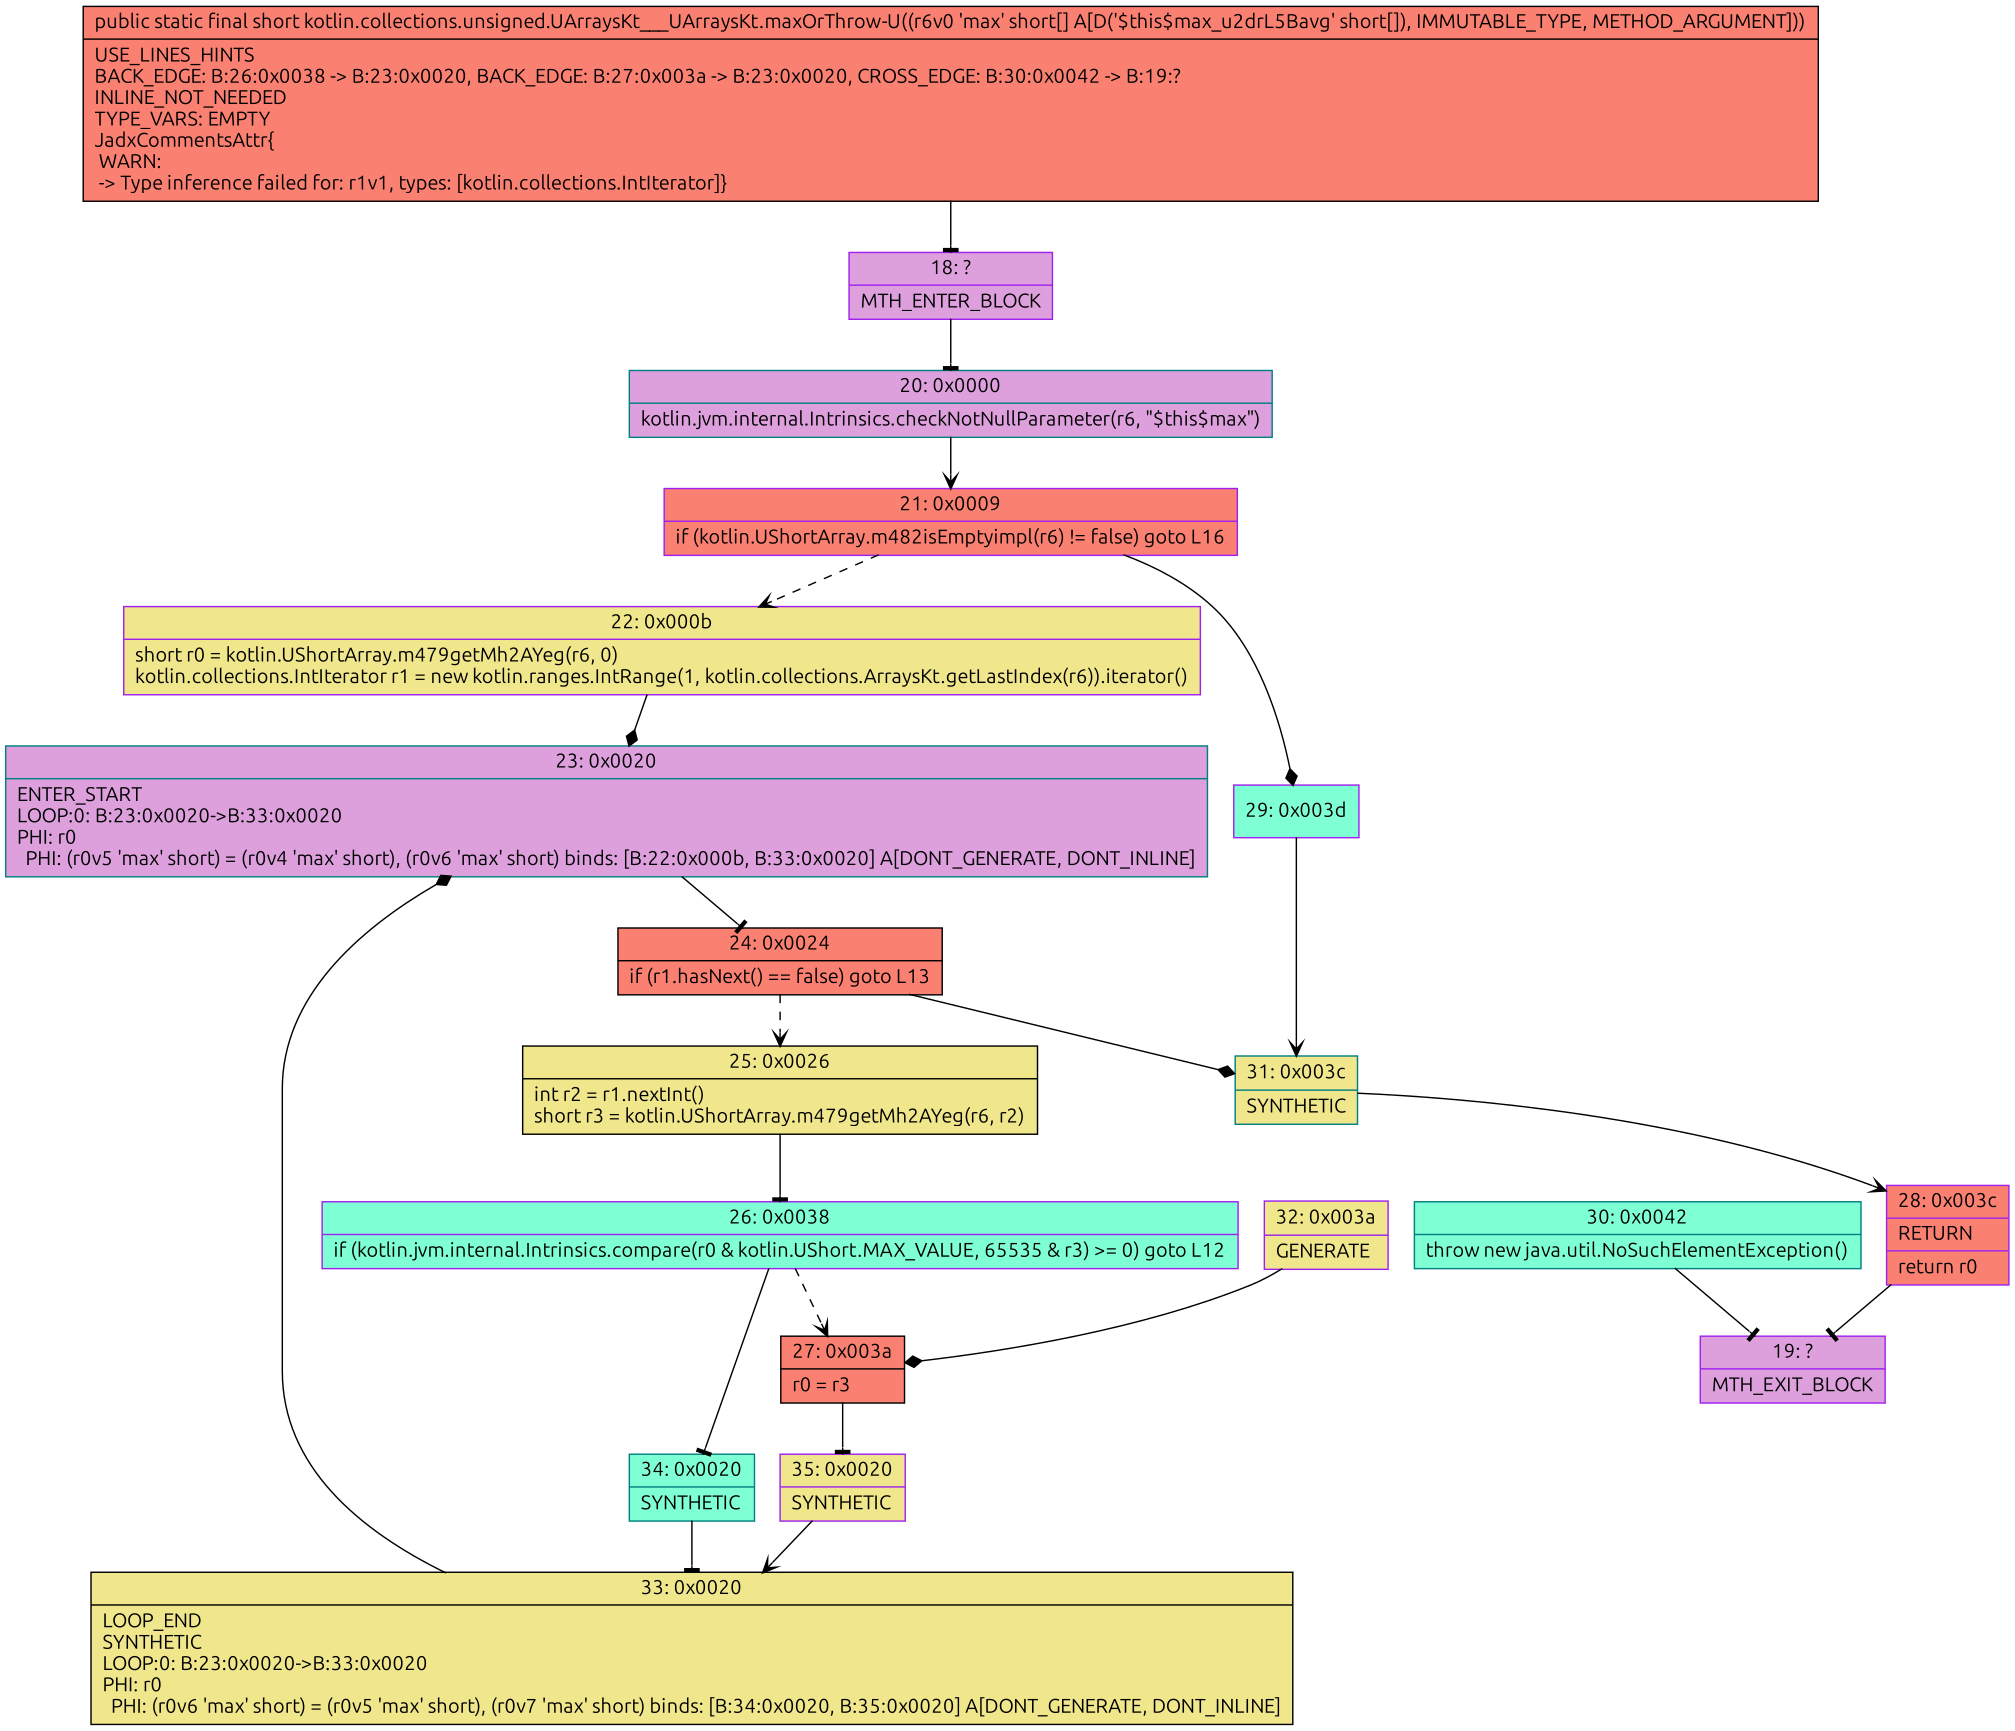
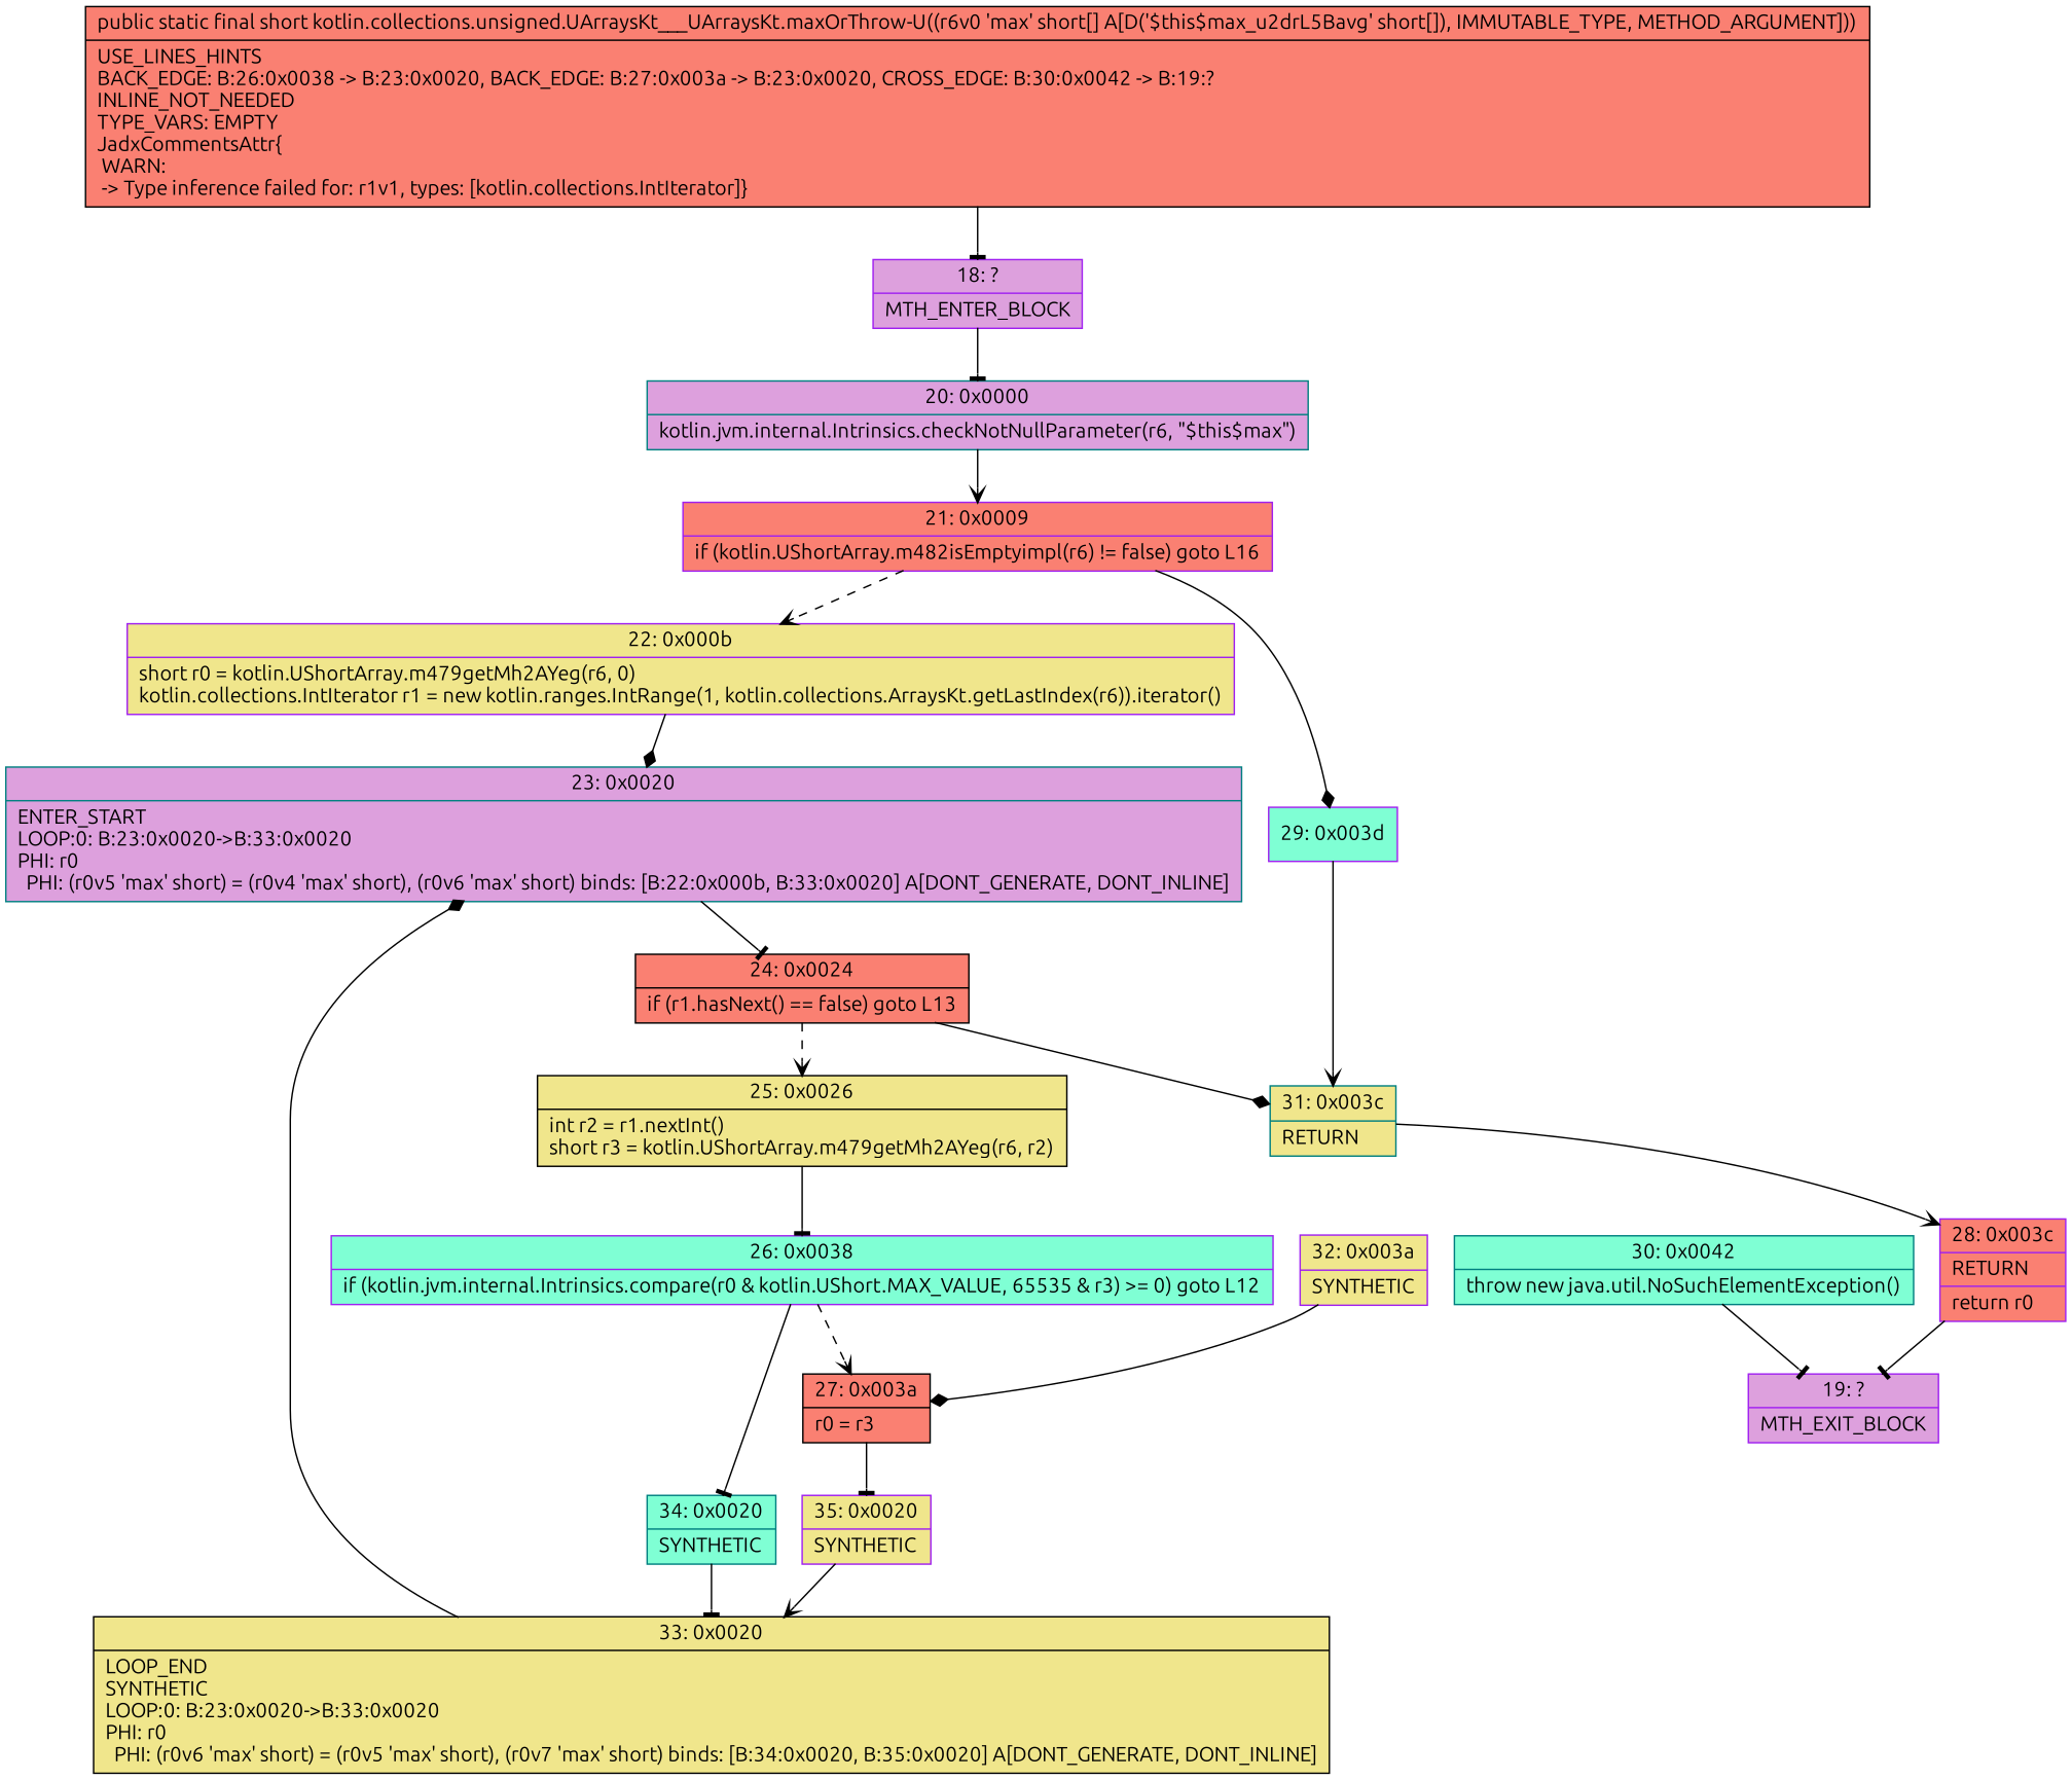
  digraph {
    fontname=Ubuntu
    node [color=purple fillcolor=khaki fontname=Ubuntu shape=record style=filled]
    edge [arrowhead=tee fontname=Ubuntu]
    n1 [fillcolor=plum label="{18\:\ ?|MTH_ENTER_BLOCK\l}"]
    n2 [color=teal fillcolor=plum label="{20\:\ 0x0000|kotlin.jvm.internal.Intrinsics.checkNotNullParameter(r6, \"$this$max\")\l}"]
    n3 [fillcolor=salmon label="{21\:\ 0x0009|if (kotlin.UShortArray.m482isEmptyimpl(r6) != false) goto L16\l}"]
    n4 [label="{22\:\ 0x000b|short r0 = kotlin.UShortArray.m479getMh2AYeg(r6, 0)\lkotlin.collections.IntIterator r1 = new kotlin.ranges.IntRange(1, kotlin.collections.ArraysKt.getLastIndex(r6)).iterator()\l}"]
    n5 [fillcolor=aquamarine label="{29\:\ 0x003d}"]
    n6 [color=teal fillcolor=plum label="{23\:\ 0x0020|ENTER_START\lLOOP:0: B:23:0x0020\-\>B:33:0x0020\lPHI: r0 \l  PHI: (r0v5 'max' short) = (r0v4 'max' short), (r0v6 'max' short) binds: [B:22:0x000b, B:33:0x0020] A[DONT_GENERATE, DONT_INLINE]\l}"]
-   n7 [color=teal label="{31\:\ 0x003c|SYNTHETIC\l}"]
+   n7 [color=teal label="{31\:\ 0x003c|RETURN\l}"]
    n8 [color=black fillcolor=salmon label="{24\:\ 0x0024|if (r1.hasNext() == false) goto L13\l}"]
    n9 [color=black label="{25\:\ 0x0026|int r2 = r1.nextInt()\lshort r3 = kotlin.UShortArray.m479getMh2AYeg(r6, r2)\l}"]
    n10 [fillcolor=aquamarine label="{26\:\ 0x0038|if (kotlin.jvm.internal.Intrinsics.compare(r0 & kotlin.UShort.MAX_VALUE, 65535 & r3) \>= 0) goto L12\l}"]
    n11 [fillcolor=salmon label="{28\:\ 0x003c|RETURN\l|return r0\l}"]
    n12 [color=teal fillcolor=aquamarine label="{34\:\ 0x0020|SYNTHETIC\l}"]
    n13 [color=black fillcolor=salmon label="{27\:\ 0x003a|r0 = r3\l}"]
-   n14 [label="{32\:\ 0x003a|GENERATE\l}"]
+   n14 [label="{32\:\ 0x003a|SYNTHETIC\l}"]
    n15 [color=black label="{33\:\ 0x0020|LOOP_END\lSYNTHETIC\lLOOP:0: B:23:0x0020\-\>B:33:0x0020\lPHI: r0 \l  PHI: (r0v6 'max' short) = (r0v5 'max' short), (r0v7 'max' short) binds: [B:34:0x0020, B:35:0x0020] A[DONT_GENERATE, DONT_INLINE]\l}"]
    n16 [label="{35\:\ 0x0020|SYNTHETIC\l}"]
    n17 [fillcolor=plum label="{19\:\ ?|MTH_EXIT_BLOCK\l}"]
    n18 [color=teal fillcolor=aquamarine label="{30\:\ 0x0042|throw new java.util.NoSuchElementException()\l}"]
    n19 [color=black fillcolor=salmon label="{public static final short kotlin.collections.unsigned.UArraysKt___UArraysKt.maxOrThrow\-U((r6v0 'max' short[] A[D('$this$max_u2drL5Bavg' short[]), IMMUTABLE_TYPE, METHOD_ARGUMENT]))  | USE_LINES_HINTS\lBACK_EDGE: B:26:0x0038 \-\> B:23:0x0020, BACK_EDGE: B:27:0x003a \-\> B:23:0x0020, CROSS_EDGE: B:30:0x0042 \-\> B:19:?\lINLINE_NOT_NEEDED\lTYPE_VARS: EMPTY\lJadxCommentsAttr\{\l WARN: \l \-\> Type inference failed for: r1v1, types: [kotlin.collections.IntIterator]\}\l}"]
    n1 -> n2
    n2 -> n3 [arrowhead=vee]
    n3 -> n4 [arrowhead=vee style=dashed]
    n3 -> n5 [arrowhead=diamond]
    n4 -> n6 [arrowhead=diamond]
    n5 -> n7 [arrowhead=vee]
    n6 -> n8
    n7 -> n11 [arrowhead=vee]
    n8 -> n7 [arrowhead=diamond]
    n8 -> n9 [arrowhead=vee style=dashed]
    n9 -> n10
    n10 -> n12
    n10 -> n13 [arrowhead=vee style=dashed]
    n11 -> n17
    n12 -> n15
    n13 -> n16
    n14 -> n13 [arrowhead=diamond]
    n15 -> n6 [arrowhead=diamond]
    n16 -> n15 [arrowhead=vee]
    n18 -> n17
    n19 -> n1
  }
